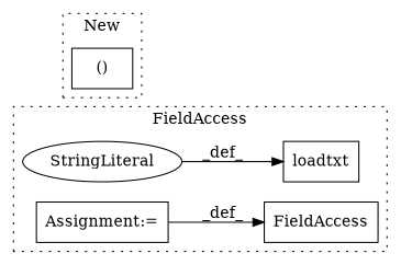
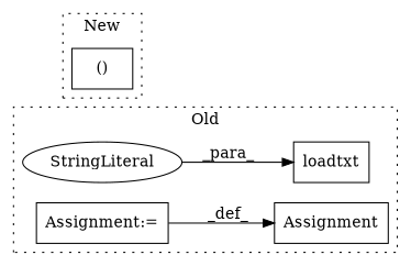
  digraph {
    rankdir=LR
    node [l=1 shape=box]
    n1 [a=32 l="8,1" label=loadtxt s="1620,1679"]
    n2 [a=45 l=39 label=StringLiteral s=1628 shape=ellipse]
    n3 [a=7 label="Assignment:=" s=1613]
-   n4 [a=22 label=FieldAccess s=1612]
+   n4 [a=22 label=Assignment s=1612]
    n5 [a=106 l=15 label="()" s=1689]
    subgraph cluster_1 {
-     label=FieldAccess
+     label=Old
      style=dotted
      n1
      n2
      n3
      n4
    }
    subgraph cluster_2 {
      label=New
      style=dotted
      n5
    }
-   n2 -> n1 [label=_def_]
+   n2 -> n1 [label=_para_]
    n3 -> n4 [label=_def_]
  }
